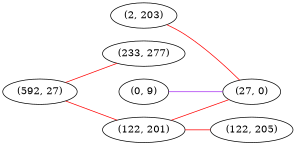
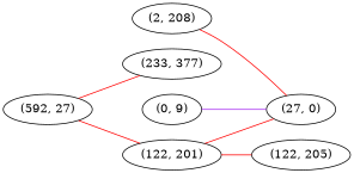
  graph {
    rankdir=LR
    edge [color=red weight=1]
    n1 [label="(27, 0)"]
-   "(2, 208)" [label="(2, 203)"]
+   "(2, 208)"
    n3 [label="(592, 27)"]
-   "(233, 277)"
+   "(233, 277)" [label="(233, 377)"]
    "(122, 201)"
    "(122, 205)"
    n7 [label="(0, 9)"]
    "(2, 208)" -- n1
    n3 -- "(233, 277)"
    n3 -- "(122, 201)"
    "(122, 201)" -- n1
    "(122, 201)" -- "(122, 205)"
    n7 -- n1 [color=purple weight=4]
  }
